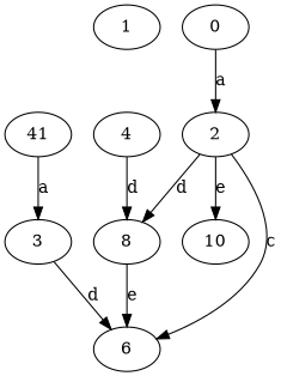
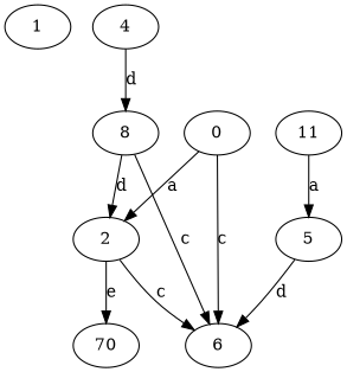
  strict digraph {
    1
    2
    6
    8
-   10
-   11 [label=41]
-   3
+   10 [label=70]
+   11
+   3 [label=5]
    4
    0
    2 -> 6 [label=c]
-   2 -> 8 [label=d]
+   8 -> 2 [label=d]
    2 -> 10 [label=e]
-   8 -> 6 [label=e]
+   8 -> 6 [label=c]
    11 -> 3 [label=a]
    3 -> 6 [label=d]
    4 -> 8 [label=d]
    0 -> 2 [label=a]
+   0 -> 6 [label=c]
  }
